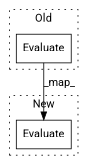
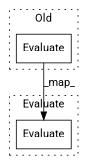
  digraph {
    fontname=Roboto
    node [a=32 l="9,1" shape=box fontname=Roboto]
    n1 [label=Evaluate s="4715,4756"]
    n2 [label=Evaluate s="5108,5149"]
    subgraph cluster_1 {
-     label=New
+     label=Evaluate
      style=dotted
      n1
    }
    subgraph cluster_2 {
      label=Old
      style=dotted
      n2
    }
    n2 -> n1 [label=_map_ fontname=Roboto]
  }
